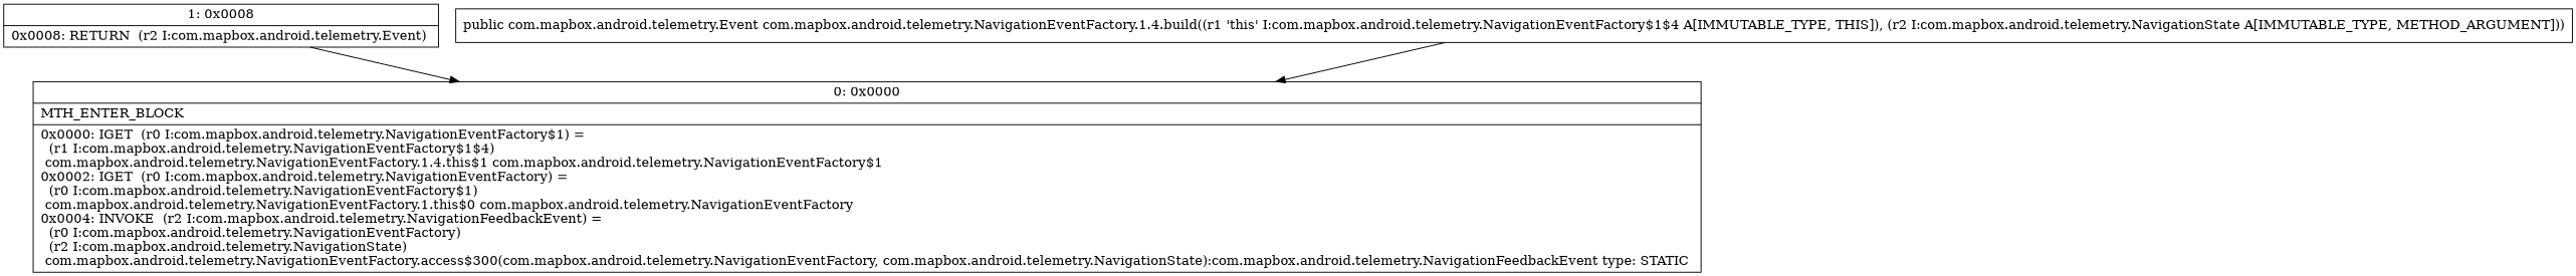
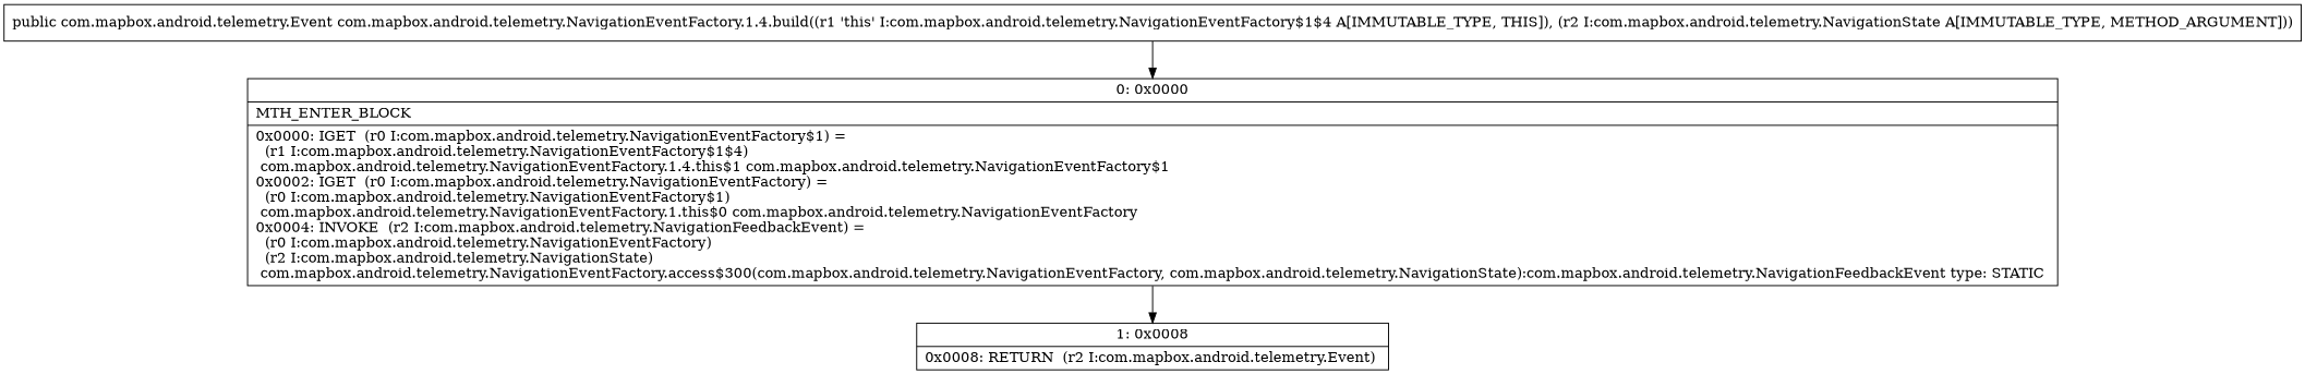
  digraph {
    node [shape=record]
    n1 [label="{0\:\ 0x0000|MTH_ENTER_BLOCK\l|0x0000: IGET  (r0 I:com.mapbox.android.telemetry.NavigationEventFactory$1) = \l  (r1 I:com.mapbox.android.telemetry.NavigationEventFactory$1$4)\l com.mapbox.android.telemetry.NavigationEventFactory.1.4.this$1 com.mapbox.android.telemetry.NavigationEventFactory$1 \l0x0002: IGET  (r0 I:com.mapbox.android.telemetry.NavigationEventFactory) = \l  (r0 I:com.mapbox.android.telemetry.NavigationEventFactory$1)\l com.mapbox.android.telemetry.NavigationEventFactory.1.this$0 com.mapbox.android.telemetry.NavigationEventFactory \l0x0004: INVOKE  (r2 I:com.mapbox.android.telemetry.NavigationFeedbackEvent) = \l  (r0 I:com.mapbox.android.telemetry.NavigationEventFactory)\l  (r2 I:com.mapbox.android.telemetry.NavigationState)\l com.mapbox.android.telemetry.NavigationEventFactory.access$300(com.mapbox.android.telemetry.NavigationEventFactory, com.mapbox.android.telemetry.NavigationState):com.mapbox.android.telemetry.NavigationFeedbackEvent type: STATIC \l}"]
    n2 [label="{1\:\ 0x0008|0x0008: RETURN  (r2 I:com.mapbox.android.telemetry.Event) \l}"]
    n3 [label="{public com.mapbox.android.telemetry.Event com.mapbox.android.telemetry.NavigationEventFactory.1.4.build((r1 'this' I:com.mapbox.android.telemetry.NavigationEventFactory$1$4 A[IMMUTABLE_TYPE, THIS]), (r2 I:com.mapbox.android.telemetry.NavigationState A[IMMUTABLE_TYPE, METHOD_ARGUMENT])) }"]
-   n2 -> n1
+   n1 -> n2
    n3 -> n1
  }
